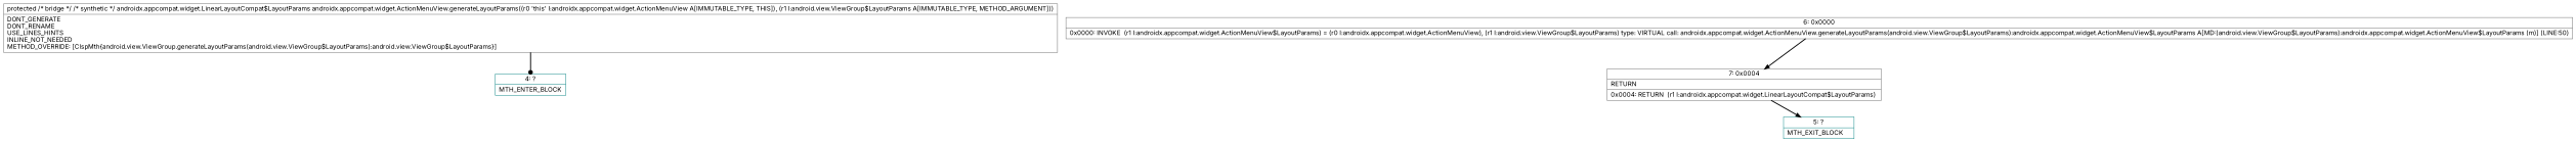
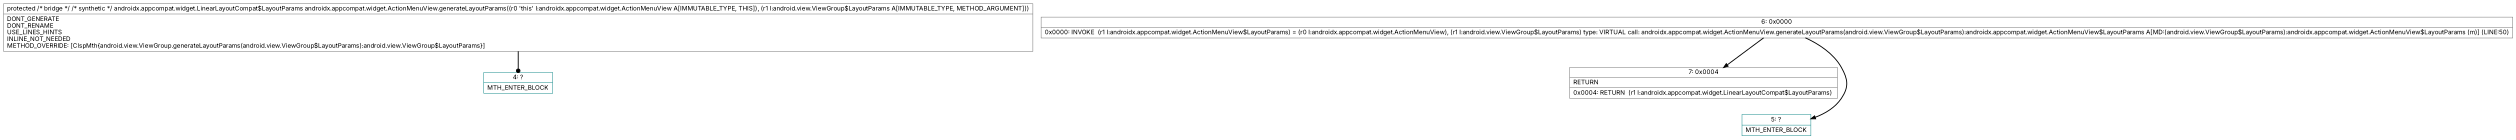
  digraph {
    fontname=Inter
    node [color=gray40 fontname=Inter shape=record]
    edge [arrowhead=normal fontname=Inter style=bold]
    n1 [color=teal label="{4\:\ ?|MTH_ENTER_BLOCK\l}"]
    n2 [label="{6\:\ 0x0000|0x0000: INVOKE  (r1 I:androidx.appcompat.widget.ActionMenuView$LayoutParams) = (r0 I:androidx.appcompat.widget.ActionMenuView), (r1 I:android.view.ViewGroup$LayoutParams) type: VIRTUAL call: androidx.appcompat.widget.ActionMenuView.generateLayoutParams(android.view.ViewGroup$LayoutParams):androidx.appcompat.widget.ActionMenuView$LayoutParams A[MD:(android.view.ViewGroup$LayoutParams):androidx.appcompat.widget.ActionMenuView$LayoutParams (m)] (LINE:50)\l}"]
    n3 [label="{7\:\ 0x0004|RETURN\l|0x0004: RETURN  (r1 I:androidx.appcompat.widget.LinearLayoutCompat$LayoutParams) \l}"]
-   n4 [color=teal label="{5\:\ ?|MTH_EXIT_BLOCK\l}"]
+   n4 [color=teal label="{5\:\ ?|MTH_ENTER_BLOCK\l}"]
    n5 [label="{protected \/* bridge *\/ \/* synthetic *\/ androidx.appcompat.widget.LinearLayoutCompat$LayoutParams androidx.appcompat.widget.ActionMenuView.generateLayoutParams((r0 'this' I:androidx.appcompat.widget.ActionMenuView A[IMMUTABLE_TYPE, THIS]), (r1 I:android.view.ViewGroup$LayoutParams A[IMMUTABLE_TYPE, METHOD_ARGUMENT]))  | DONT_GENERATE\lDONT_RENAME\lUSE_LINES_HINTS\lINLINE_NOT_NEEDED\lMETHOD_OVERRIDE: [ClspMth\{android.view.ViewGroup.generateLayoutParams(android.view.ViewGroup$LayoutParams):android.view.ViewGroup$LayoutParams\}]\l}"]
    n2 -> n3
-   n3 -> n4
+   n2 -> n4
    n5 -> n1 [arrowhead=dot]
  }
